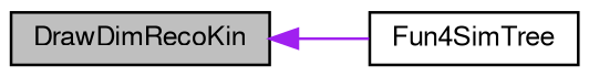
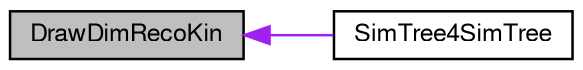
  digraph {
    rankdir=LR
    node [color=black fontname=FreeSans fontsize=10 shape=record]
    n1 [fillcolor=grey75 fontcolor=black height=0.2 label=DrawDimRecoKin style=filled width=0.4]
-   n2 [height=0.2 label=Fun4SimTree width=0.4]
+   n2 [height=0.2 label=SimTree4SimTree width=0.4]
    n1 -> n2 [color=purple dir=back fontname=FreeSans fontsize=10 labelfontname=FreeSans labelfontsize=10 style=solid]
  }
